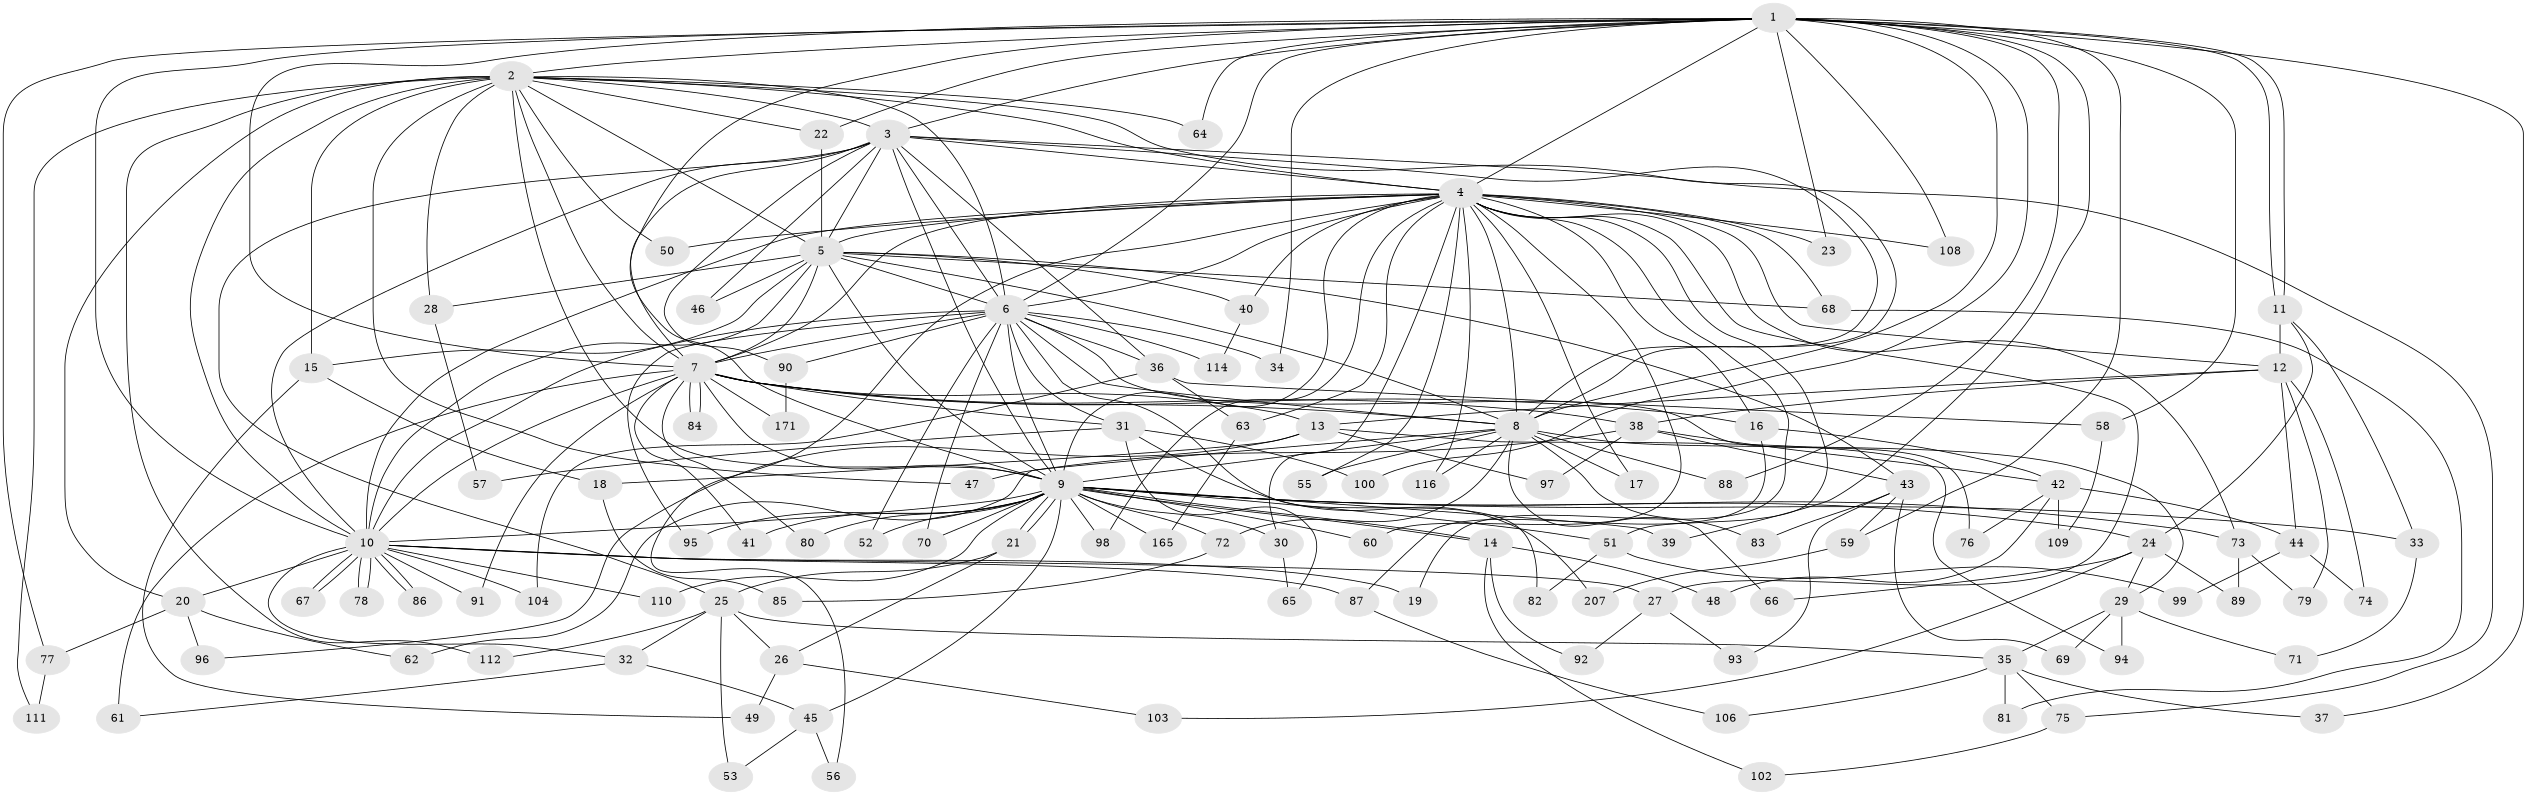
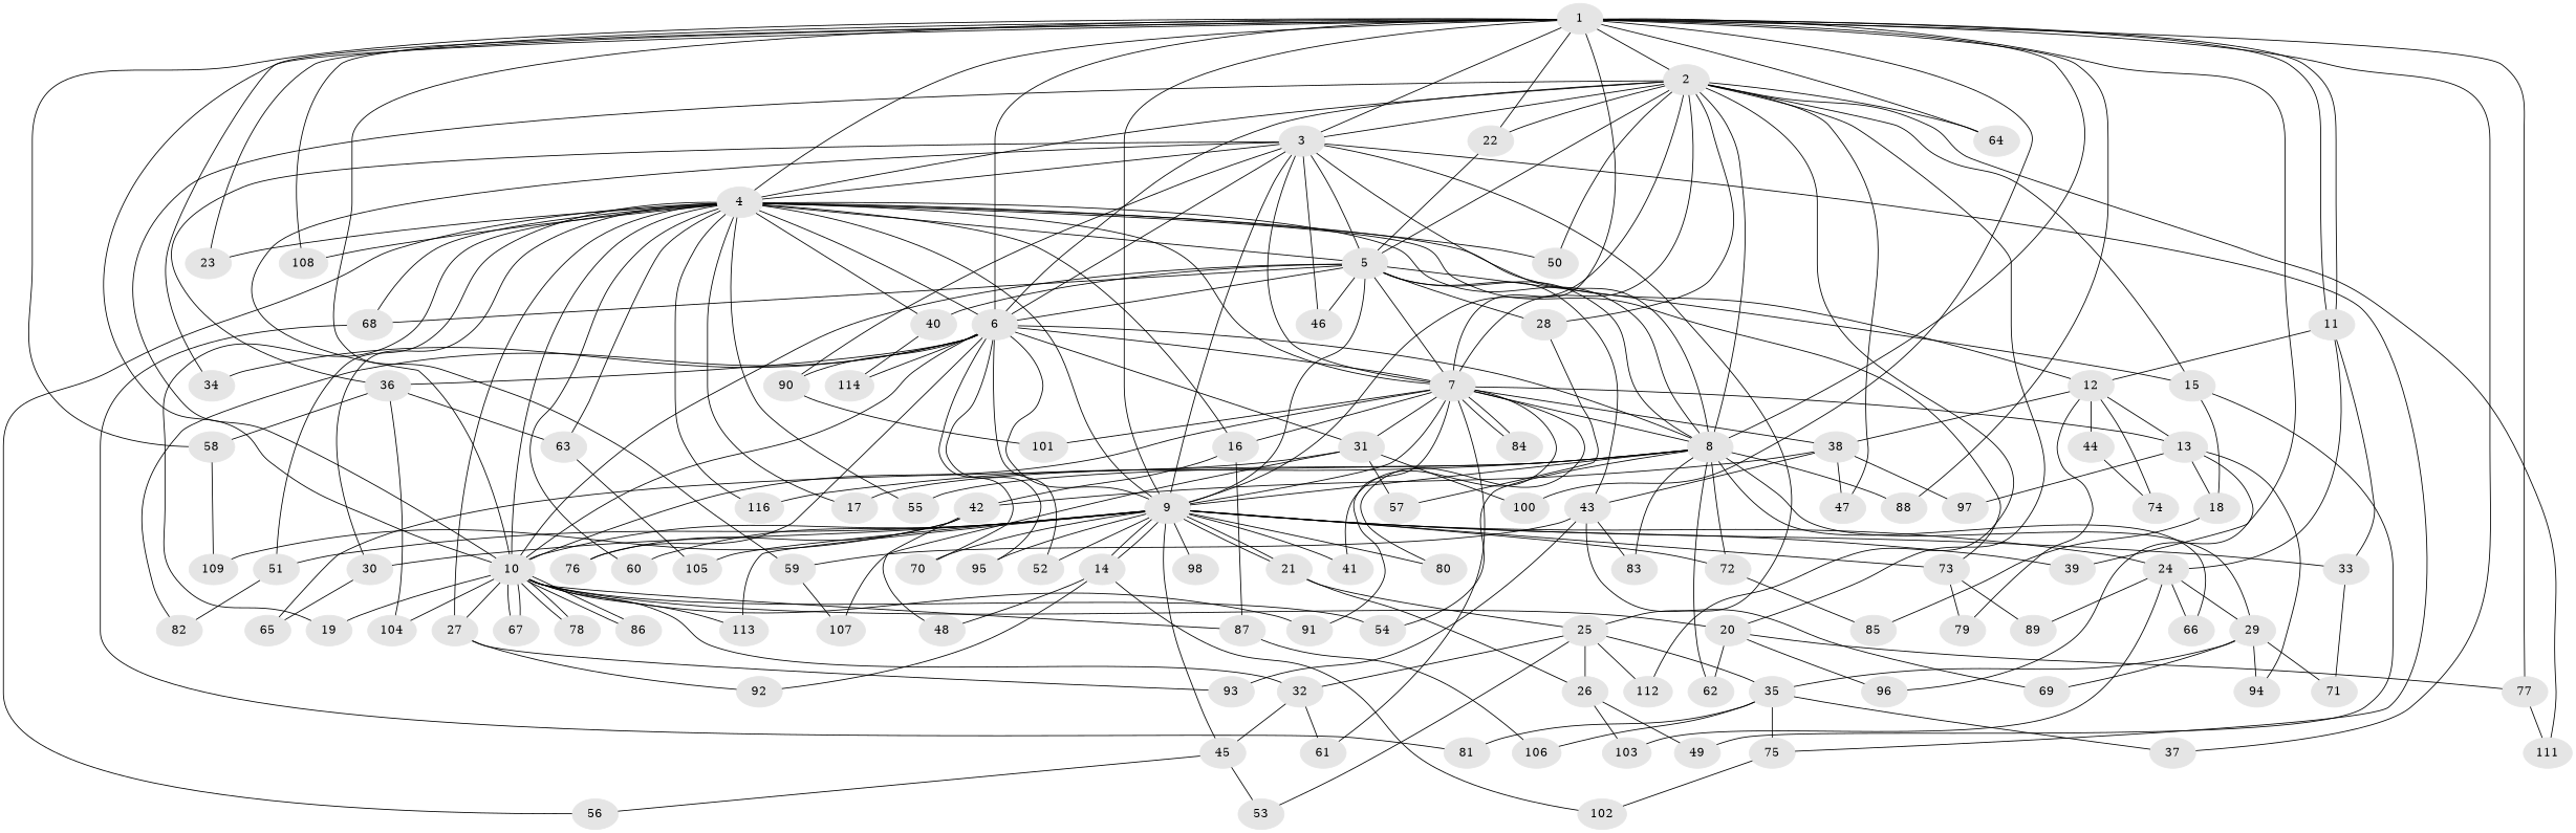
  graph {
    node [color=gray90 style=filled]
    1
    2
    3
    4
    6
    7
    8
    9
    10
    11
    22
    23
    34
    37
    39
    58
    59
    64
    77
    88
    100
    108
    5
    15
    20
    28
    47
    50
    111
    112
    25
    36
    46
    75
    90
    12
    16
    17
    19
    27
    30
    40
    51
    55
    56
    60
    63
    68
    73
    98
    n51 [label=116]
    43
    31
    52
    70
    76
    82
    95
    114
    13
    38
    41
    61
    80
    84
    91
-   101 [label=171]
+   101
    29
+   54
    62
    66
    72
    83
    14
    21
    24
    33
    45
-   105 [label=165]
-   110
+   105
+   110 [label=113]
    32
    67
    78
    86
    87
    104
    109
-   107 [label=207]
+   107
    18
    49
    96
    57
    26
    35
    53
    102
    44
    74
    79
    42
    92
    93
    65
-   99
    81
    89
    69
    94
    97
    71
    85
    48
    103
    106
    1 -- 2
    1 -- 3
    1 -- 4
    1 -- 6
    1 -- 7
    1 -- 8
    1 -- 9
    1 -- 10
    1 -- 11
    1 -- 11
    1 -- 22
    1 -- 23
    1 -- 34
    1 -- 37
    1 -- 39
    1 -- 58
    1 -- 59
    1 -- 64
    1 -- 77
    1 -- 88
    1 -- 100
    1 -- 108
    2 -- 3
    2 -- 4
    2 -- 6
    2 -- 7
    2 -- 8
    2 -- 9
    2 -- 10
    2 -- 22
    2 -- 64
    2 -- 5
    2 -- 15
    2 -- 20
    2 -- 28
    2 -- 47
    2 -- 50
    2 -- 111
    2 -- 112
    3 -- 4
    3 -- 6
    3 -- 7
    3 -- 8
    3 -- 9
    3 -- 10
    3 -- 5
    3 -- 25
    3 -- 36
    3 -- 46
    3 -- 75
    3 -- 90
    4 -- 6
    4 -- 7
    4 -- 8
    4 -- 9
    4 -- 10
    4 -- 23
    4 -- 108
    4 -- 5
    4 -- 50
    4 -- 12
    4 -- 16
    4 -- 17
    4 -- 19
    4 -- 27
    4 -- 30
    4 -- 40
    4 -- 51
    4 -- 55
    4 -- 56
    4 -- 60
    4 -- 63
    4 -- 68
    4 -- 73
-   4 -- 98
    4 -- n51
    6 -- 7
    6 -- 8
    6 -- 9
    6 -- 10
    6 -- 34
    6 -- 36
    6 -- 90
    6 -- 31
    6 -- 52
    6 -- 70
    6 -- 76
    6 -- 82
    6 -- 95
    6 -- 114
    7 -- 8
    7 -- 9
    7 -- 10
    7 -- 16
    7 -- 31
    7 -- 13
    7 -- 38
    7 -- 41
    7 -- 61
    7 -- 80
    7 -- 84
    7 -- 84
    7 -- 91
    7 -- 101
    8 -- 9
    8 -- 88
    8 -- 17
    8 -- 55
    8 -- n51
    8 -- 29
+   8 -- 54
    8 -- 62
    8 -- 66
    8 -- 72
    8 -- 83
    9 -- 10
    9 -- 39
    9 -- 30
    9 -- 51
    9 -- 60
    9 -- 73
    9 -- 98
    9 -- 52
    9 -- 70
    9 -- 95
    9 -- 41
    9 -- 80
    9 -- 72
    9 -- 14
    9 -- 14
    9 -- 21
    9 -- 21
    9 -- 24
    9 -- 33
    9 -- 45
    9 -- 105
    9 -- 110
    10 -- 20
    10 -- 19
    10 -- 27
    10 -- 91
+   10 -- 54
    10 -- 110
    10 -- 32
    10 -- 67
    10 -- 67
    10 -- 78
    10 -- 78
    10 -- 86
    10 -- 86
    10 -- 87
    10 -- 104
    11 -- 12
    11 -- 24
    11 -- 33
    22 -- 5
    58 -- 109
    59 -- 107
    77 -- 111
    5 -- 6
    5 -- 7
    5 -- 8
    5 -- 9
    5 -- 10
    5 -- 15
    5 -- 28
    5 -- 46
    5 -- 40
    5 -- 68
    5 -- 43
    15 -- 18
    15 -- 49
    20 -- 77
    20 -- 62
    20 -- 96
    28 -- 57
    25 -- 112
    25 -- 32
    25 -- 26
    25 -- 35
    25 -- 53
    36 -- 58
    36 -- 63
    36 -- 104
    75 -- 102
    90 -- 101
    12 -- 13
    12 -- 38
    12 -- 44
    12 -- 74
    12 -- 79
    16 -- 87
    16 -- 42
    27 -- 92
    27 -- 93
    30 -- 65
    40 -- 114
    51 -- 82
-   51 -- 99
    63 -- 105
    68 -- 81
    73 -- 79
    73 -- 89
    43 -- 59
    43 -- 83
    43 -- 93
    43 -- 69
    31 -- 100
    31 -- 107
    31 -- 57
    31 -- 65
    13 -- 18
    13 -- 96
    13 -- 94
    13 -- 97
    38 -- 47
    38 -- 43
    38 -- 42
    38 -- 97
    29 -- 35
    29 -- 69
    29 -- 94
    29 -- 71
    72 -- 85
    14 -- 102
    14 -- 92
    14 -- 48
    21 -- 25
    21 -- 26
    24 -- 29
    24 -- 66
    24 -- 89
    24 -- 103
    33 -- 71
    45 -- 56
    45 -- 53
    32 -- 61
    32 -- 45
    87 -- 106
    18 -- 85
    26 -- 49
    26 -- 103
    35 -- 37
    35 -- 75
    35 -- 81
    35 -- 106
    44 -- 74
-   44 -- 99
    42 -- 76
    42 -- 109
-   42 -- 44
    42 -- 48
  }
